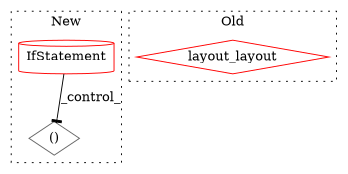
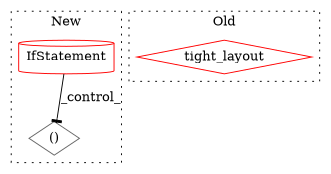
  digraph {
    node [shape=diamond color=red]
    n1 [a=25 l="4,2" label=IfStatement s="11832,11855" shape=cylinder]
    n2 [a=106 l=15 label="()" s=12583 color=gray40]
-   n3 [a=32 l=14 label=layout_layout s=12404]
+   n3 [a=32 l=14 label=tight_layout s=12404]
    subgraph cluster_1 {
      label=New
      style=dotted
      n1
      n2
    }
    subgraph cluster_2 {
      label=Old
      style=dotted
      n3
    }
    n1 -> n2 [label=_control_ arrowhead=tee]
  }
